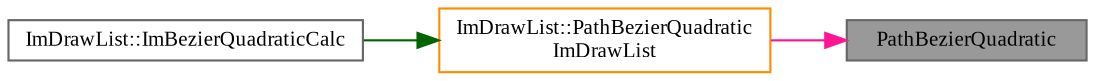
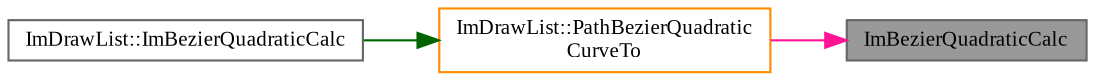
  digraph {
    fontname="Liberation Serif"
    rankdir=RL
    node [color=gray40 fillcolor=white fontname="Liberation Serif" fontsize=10 shape=box style=filled]
    edge [dir=back fontname="Liberation Serif" fontsize=10 labelfontname=Helvetica labelfontsize=10 style=solid]
-   n1 [fillcolor=grey60 fontcolor=black height=0.2 label=PathBezierQuadratic width=0.4]
-   n2 [color=darkorange height=0.2 label="ImDrawList::PathBezierQuadratic\lImDrawList" width=0.4]
+   n1 [fillcolor=grey60 fontcolor=black height=0.2 label=ImBezierQuadraticCalc width=0.4]
+   n2 [color=darkorange height=0.2 label="ImDrawList::PathBezierQuadratic\lCurveTo" width=0.4]
    n3 [height=0.2 label="ImDrawList::ImBezierQuadraticCalc" width=0.4]
    n1 -> n2 [color=deeppink]
    n2 -> n3 [color=darkgreen]
  }
